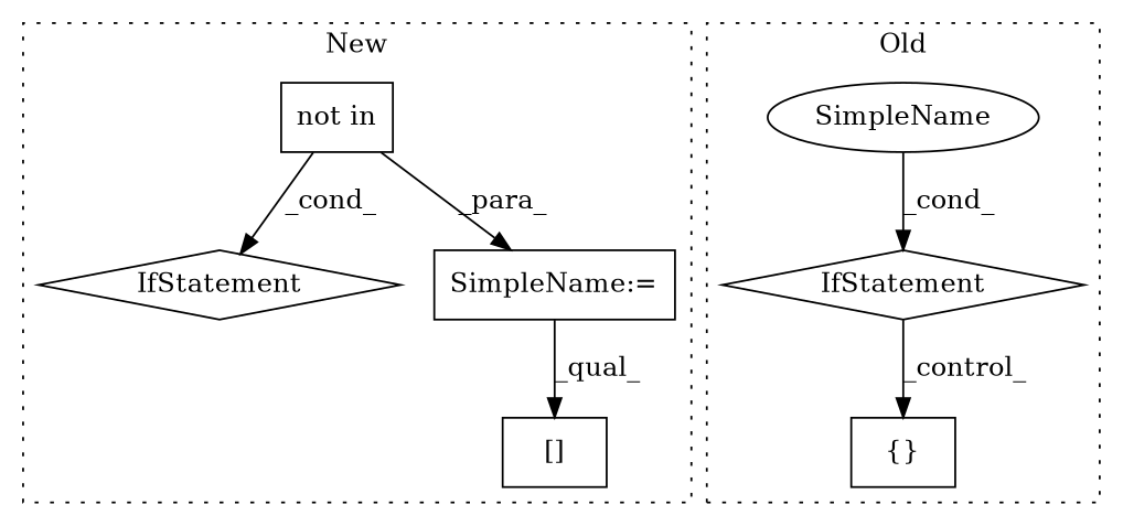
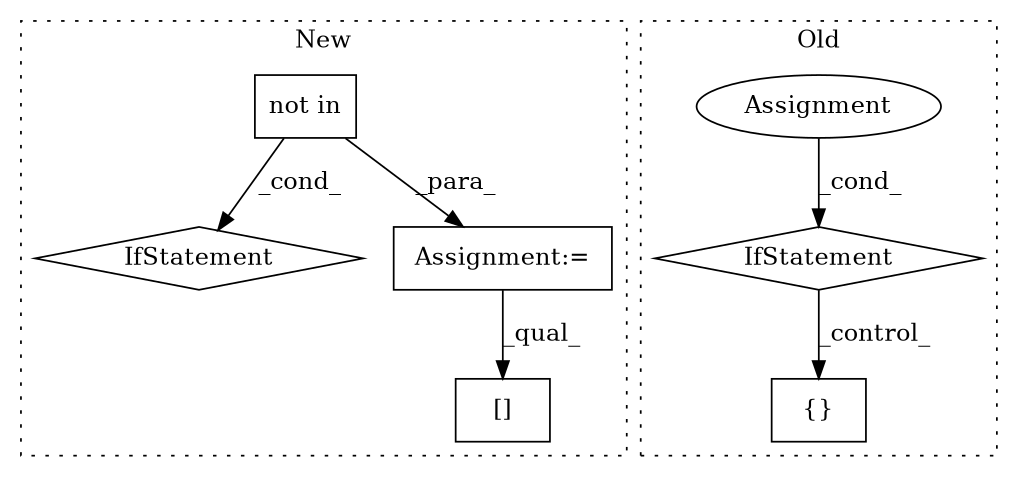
  digraph {
    node [a=25 shape=box]
    n1 [a=108 l=20 label="not in" s=1164]
    n2 [l="8,2" label=IfStatement s="1156,1184" shape=diamond]
-   n3 [a=7 l=1 label="SimpleName:=" s=1057]
+   n3 [a=7 l=1 label="Assignment:=" s=1057]
    n4 [a=2 l="5,1" label="[]" s="1194,1207"]
    n5 [a=4 l=2 label="{}" s=911]
    n6 [l="4,2" label=IfStatement s="841,859" shape=diamond]
-   n7 [a=42 label=SimpleName shape=ellipse]
+   n7 [a=42 label=Assignment shape=ellipse]
    subgraph cluster_1 {
      label=New
      style=dotted
      n1
      n2
      n3
      n4
    }
    subgraph cluster_2 {
      label=Old
      style=dotted
      n5
      n6
      n7
    }
    n1 -> n2 [label=_cond_]
    n1 -> n3 [label=_para_]
    n3 -> n4 [label=_qual_]
    n6 -> n5 [label=_control_]
    n7 -> n6 [label=_cond_]
  }
